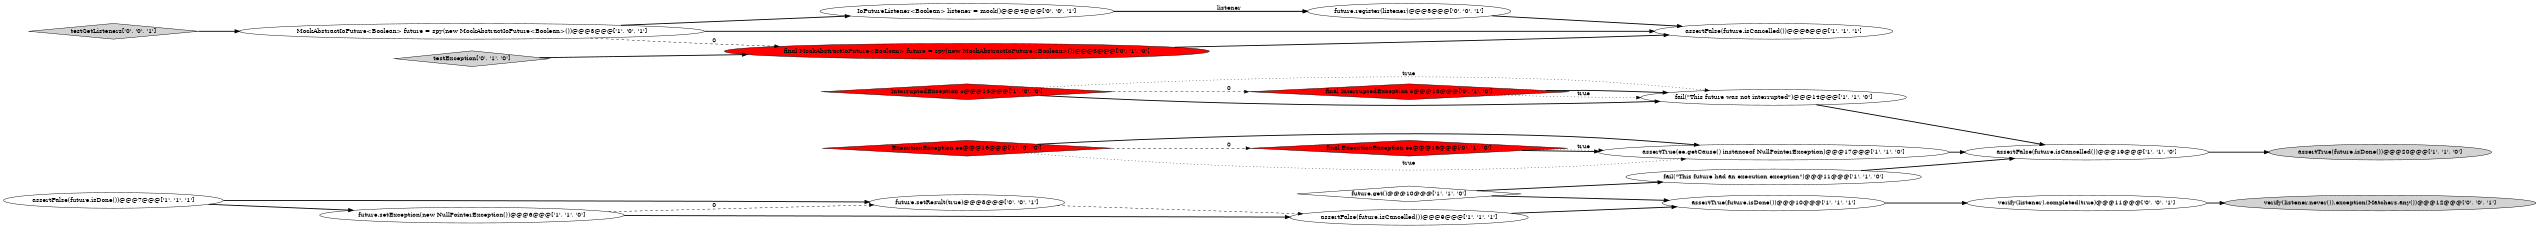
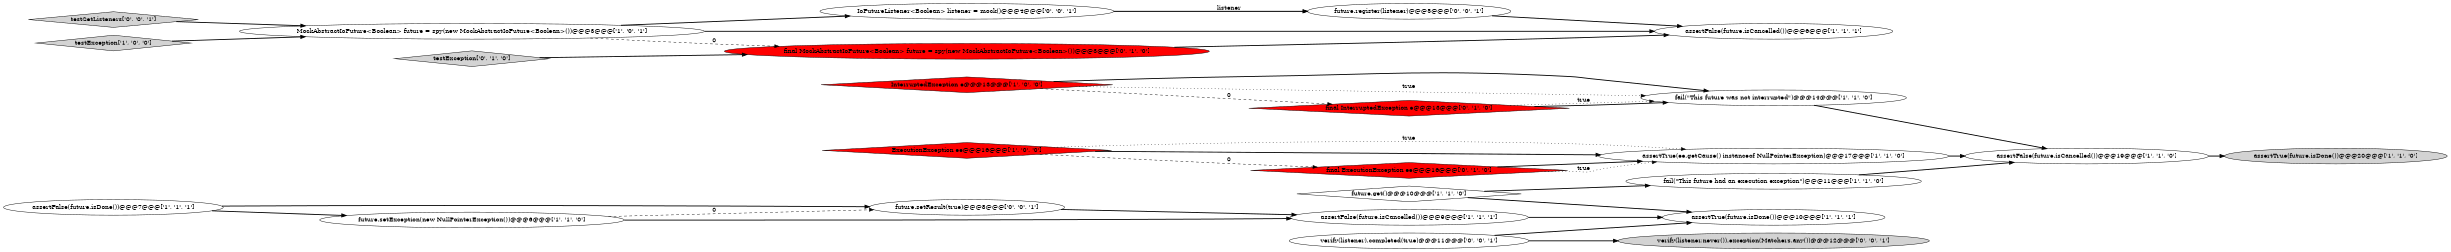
  digraph {
    rankdir=LR
    node [fillcolor=white shape=ellipse style=filled]
    edge [style=bold]
    n1 [fillcolor=lightgray label="assertTrue(future.isDone())@@@20@@@['1', '1', '0']"]
    n2 [label="fail(\"This future was not interrupted\")@@@14@@@['1', '1', '0']"]
    n3 [label="assertFalse(future.isCancelled())@@@19@@@['1', '1', '0']"]
    n4 [label="future.register(listener)@@@5@@@['0', '0', '1']"]
    n5 [label="assertFalse(future.isCancelled())@@@6@@@['1', '1', '1']"]
    n6 [fillcolor=red label="final MockAbstractIoFuture<Boolean> future = spy(new MockAbstractIoFuture<Boolean>())@@@3@@@['0', '1', '0']"]
    n7 [fillcolor=lightgray label="testSetListeners['0', '0', '1']" shape=diamond]
    n8 [label="MockAbstractIoFuture<Boolean> future = spy(new MockAbstractIoFuture<Boolean>())@@@3@@@['1', '0', '1']"]
    n9 [label="IoFutureListener<Boolean> listener = mock()@@@4@@@['0', '0', '1']"]
    n10 [fillcolor=red label="ExecutionException ee@@@16@@@['1', '0', '0']" shape=diamond]
    n11 [label="assertTrue(ee.getCause() instanceof NullPointerException)@@@17@@@['1', '1', '0']"]
    n12 [fillcolor=red label="final ExecutionException ee@@@16@@@['0', '1', '0']" shape=diamond]
    n13 [fillcolor=lightgray label="testException['0', '1', '0']" shape=diamond]
    n14 [label="future.setResult(true)@@@8@@@['0', '0', '1']"]
    n15 [label="assertFalse(future.isCancelled())@@@9@@@['1', '1', '1']"]
    n16 [label="assertTrue(future.isDone())@@@10@@@['1', '1', '1']"]
    n17 [label="verify(listener).completed(true)@@@11@@@['0', '0', '1']"]
    n18 [fillcolor=lightgray label="verify(listener,never()).exception(Matchers.any())@@@12@@@['0', '0', '1']"]
    n19 [label="future.get()@@@10@@@['1', '1', '0']" shape=diamond]
    n20 [label="fail(\"This future had an execution exception\")@@@11@@@['1', '1', '0']"]
+   n21 [fillcolor=lightgray label="testException['1', '0', '0']" shape=diamond]
    n22 [label="assertFalse(future.isDone())@@@7@@@['1', '1', '1']"]
    n23 [label="future.setException(new NullPointerException())@@@6@@@['1', '1', '0']"]
    n24 [fillcolor=red label="InterruptedException e@@@13@@@['1', '0', '0']" shape=diamond]
    n25 [fillcolor=red label="final InterruptedException e@@@13@@@['0', '1', '0']" shape=diamond]
    n2 -> n3
    n3 -> n1
    n4 -> n5
    n6 -> n5
    n7 -> n8
    n8 -> n5
    n8 -> n6 [label=0 style=dashed]
    n8 -> n9
    n9 -> n4 [label=listener style=solid]
    n9 -> n4
    n10 -> n11 [label=true style=dotted]
    n10 -> n11
    n10 -> n12 [label=0 style=dashed]
    n11 -> n3
    n12 -> n11
    n12 -> n11 [label=true style=dotted]
    n13 -> n6
-   n14 -> n15 [style=dashed]
+   n14 -> n15
    n15 -> n16
-   n16 -> n17
+   n17 -> n16
    n17 -> n18
    n19 -> n16
    n19 -> n20
    n20 -> n3
+   n21 -> n8
    n22 -> n14
    n22 -> n23
    n23 -> n14 [label=0 style=dashed]
    n23 -> n15
    n24 -> n2
    n24 -> n2 [label=true style=dotted]
    n24 -> n25 [label=0 style=dashed]
    n25 -> n2 [label=true style=dotted]
    n25 -> n2
  }
